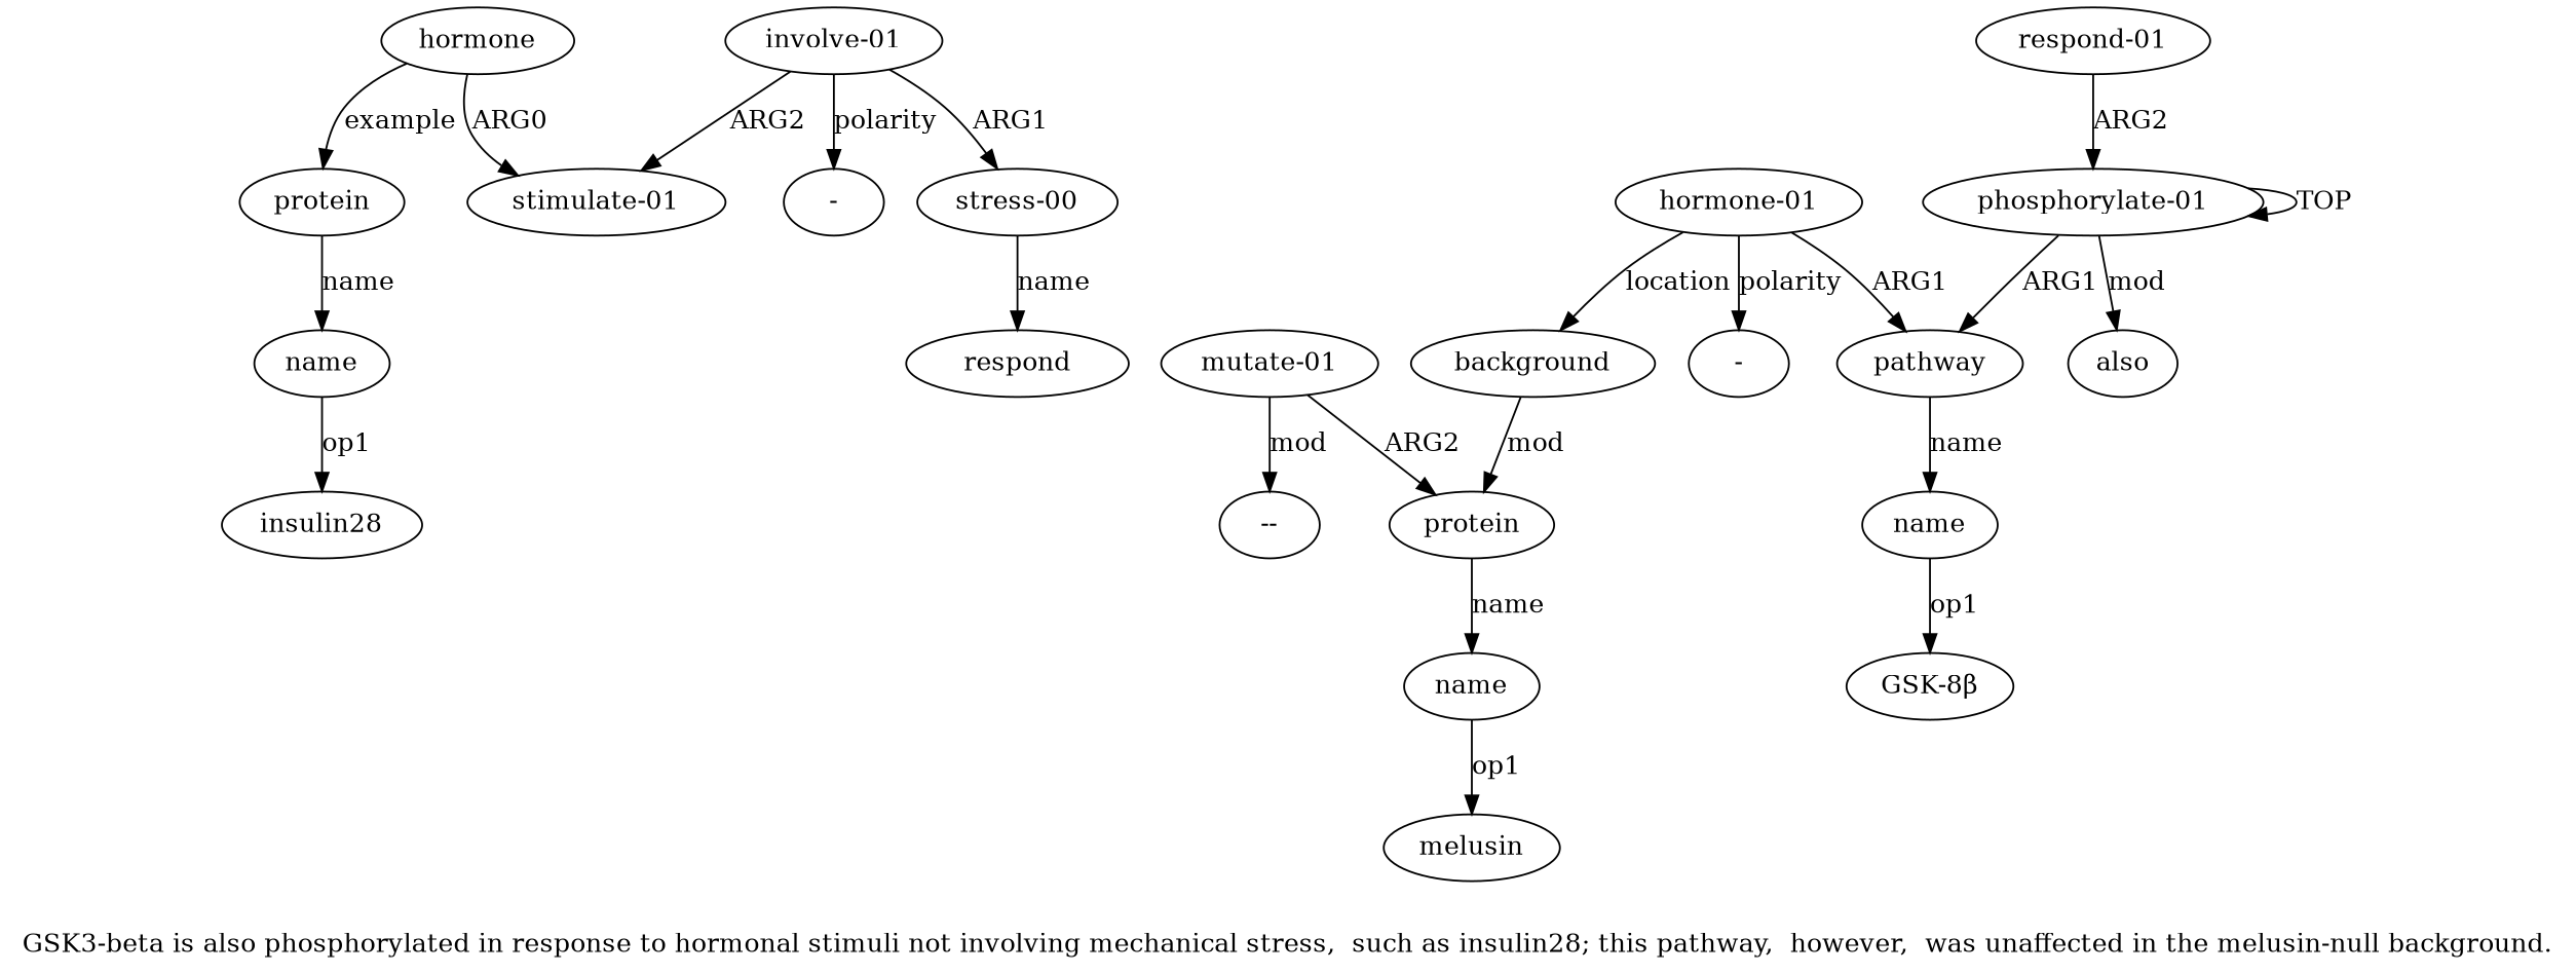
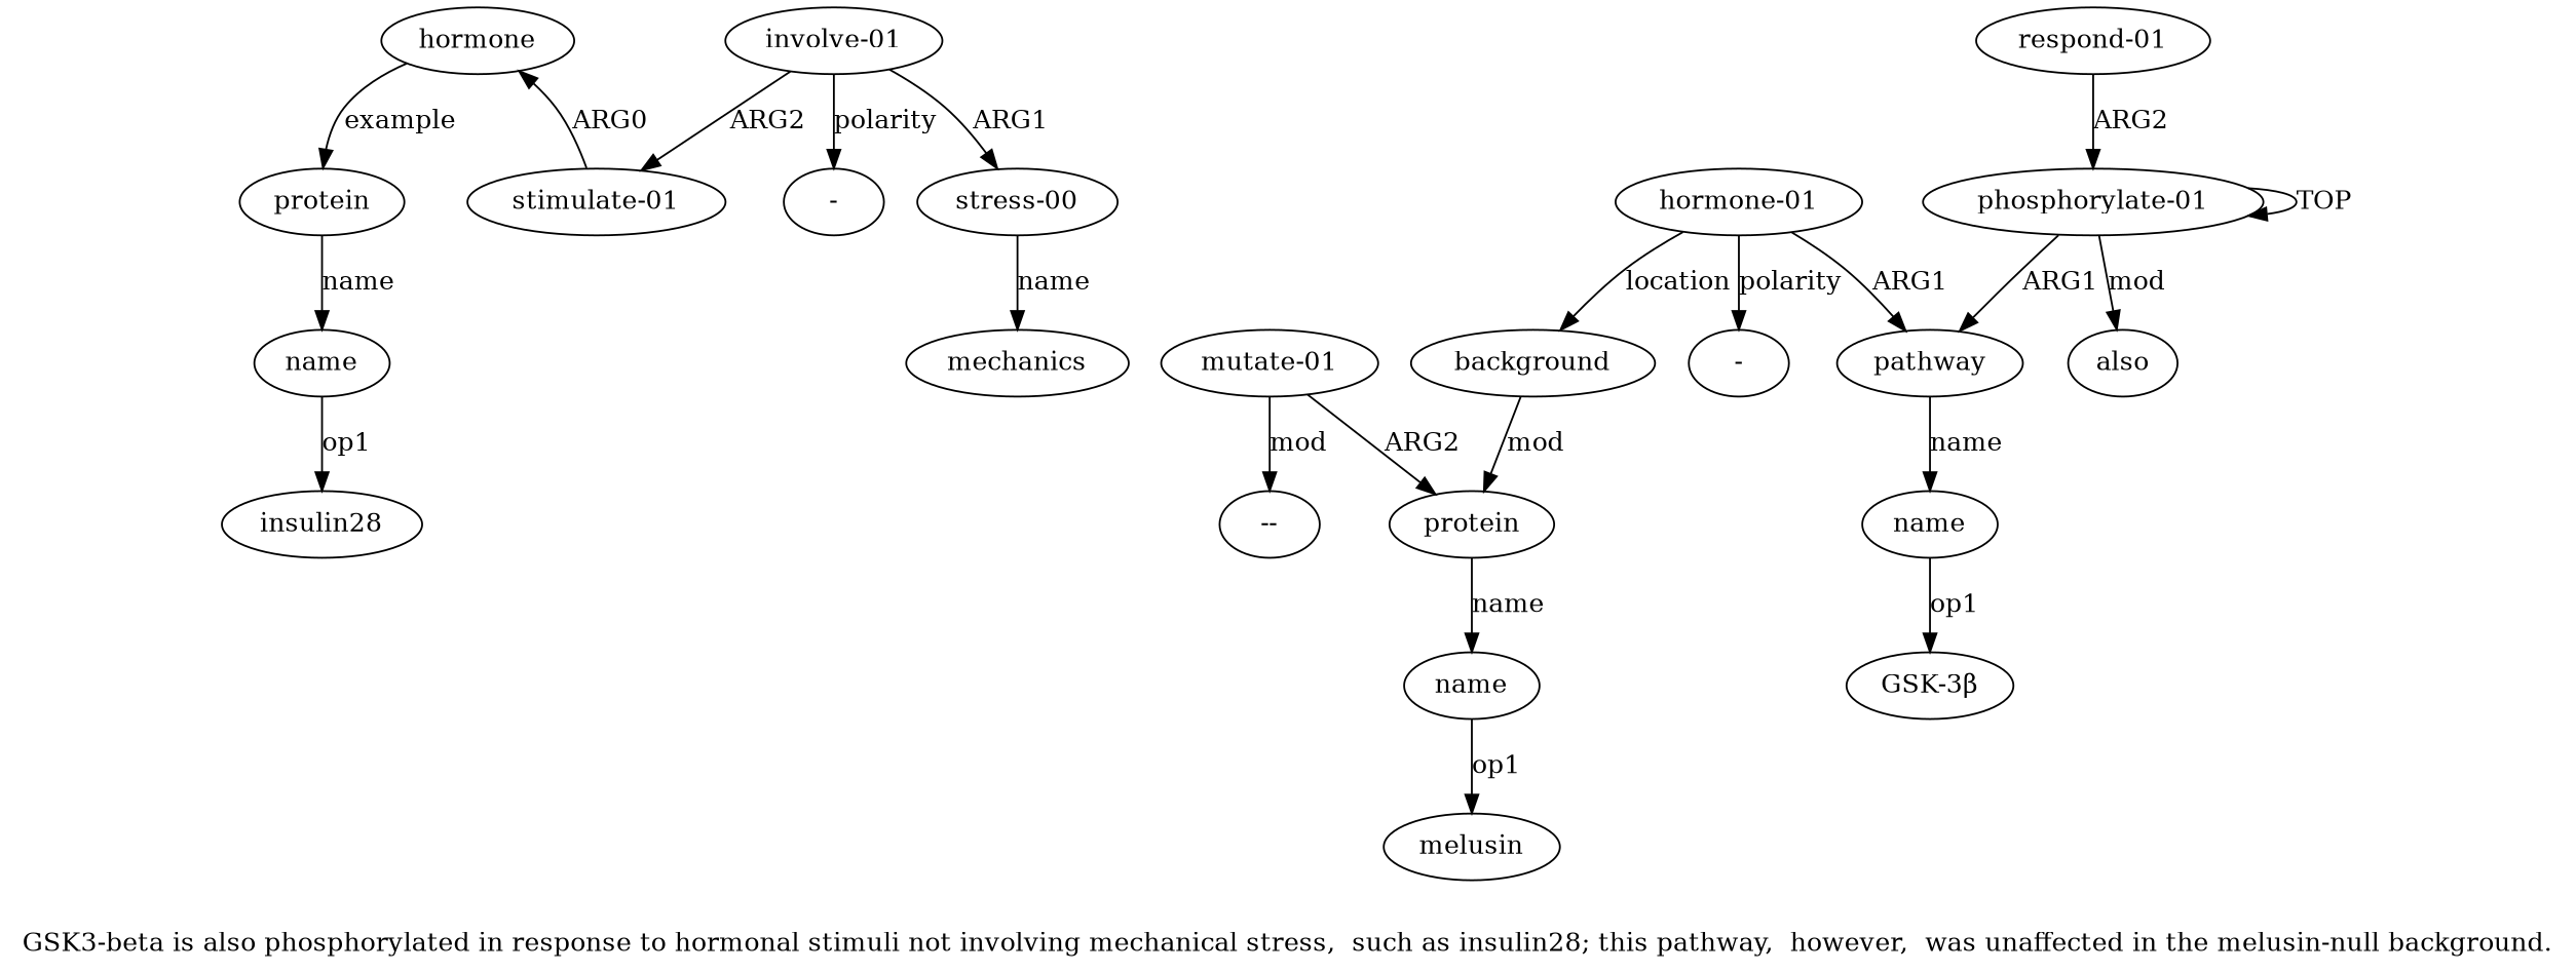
  digraph {
    label="GSK3-beta is also phosphorylated in response to hormonal stimuli not involving mechanical stress,  such as insulin28; this pathway,  however,  was unaffected in the melusin-null background."
    node [color=black gold_ind=-1 gold_label=name test_ind=-1 test_label=name]
    edge [color=black gold_label=mod test_label=mod]
    n1 [gold_label=insulin28 label=insulin28 test_label=insulin28]
    n2 [gold_label="-" label="-" test_label="-"]
    n3 [gold_label="--" label="--" test_label="--"]
    n4 [gold_label=melusin label=melusin test_label=melusin]
    n5 [gold_ind=15 gold_label=protein label=protein test_ind=15 test_label=protein]
    n6 [gold_ind=16 label=name test_ind=16]
    n7 [gold_ind=14 gold_label=background label=background test_ind=14 test_label=background]
    n8 [gold_ind=17 gold_label="mutate-01" label="mutate-01" test_ind=17 test_label="mutate-01"]
-   n9 [gold_ind=11 gold_label=mechanics label=respond test_ind=11 test_label=mechanics]
+   n9 [gold_ind=11 gold_label=mechanics label=mechanics test_ind=11 test_label=mechanics]
    n10 [gold_ind=10 gold_label="stress-00" label="stress-00" test_ind=10 test_label="stress-00"]
    n11 [gold_ind=13 gold_label="affect-01" label="hormone-01" test_ind=13 test_label="affect-01"]
    n12 [gold_ind=1 gold_label=pathway label=pathway test_ind=1 test_label=pathway]
    n13 [gold_label="-" label="-" test_label="-"]
    n14 [gold_ind=2 label=name test_ind=2]
-   n15 [gold_label="GSK-3β" label="GSK-8β" test_label="GSK-3β"]
+   n15 [gold_label="GSK-3β" label="GSK-3β" test_label="GSK-3β"]
    n16 [gold_ind=0 gold_label="phosphorylate-01" label="phosphorylate-01" test_ind=0 test_label="phosphorylate-01"]
    n17 [gold_ind=3 gold_label=also label=also test_ind=3 test_label=also]
    n18 [gold_ind=5 gold_label="stimulate-01" label="stimulate-01" test_ind=5 test_label="stimulate-01"]
    n19 [gold_ind=6 gold_label=hormone label=hormone test_ind=6 test_label=hormone]
    n20 [gold_ind=7 gold_label=protein label=protein test_ind=7 test_label=protein]
    n21 [gold_ind=8 label=name test_ind=8]
    n22 [gold_ind=4 gold_label="respond-01" label="respond-01" test_ind=4 test_label="respond-01"]
    n23 [gold_ind=9 gold_label="involve-01" label="involve-01" test_ind=9 test_label="involve-01"]
    n5 -> n6 [gold_label=name label=name test_label=name]
    n6 -> n4 [gold_label=op1 label=op1 test_label=op1]
    n7 -> n5 [label=mod]
    n8 -> n3 [label=mod]
    n8 -> n5 [gold_label=ARG2 label=ARG2 test_label=ARG2]
    n10 -> n9 [label=name]
    n11 -> n7 [gold_label=location label=location test_label=location]
    n11 -> n12 [gold_label=ARG1 label=ARG1 test_label=ARG1]
    n11 -> n13 [gold_label=polarity label=polarity test_label=polarity]
    n12 -> n14 [gold_label=name label=name test_label=name]
    n14 -> n15 [gold_label=op1 label=op1 test_label=op1]
    n16 -> n12 [gold_label=ARG1 label=ARG1 test_label=ARG1]
    n16 -> n16 [gold_label=TOP label=TOP test_label=TOP]
    n16 -> n17 [label=mod]
-   n19 -> n18 [gold_label=ARG0 label=ARG0 test_label=ARG0]
+   n18 -> n19 [gold_label=ARG0 label=ARG0 test_label=ARG0]
    n19 -> n20 [gold_label=example label=example test_label=example]
    n20 -> n21 [gold_label=name label=name test_label=name]
    n21 -> n1 [gold_label=op1 label=op1 test_label=op1]
    n22 -> n16 [gold_label=ARG2 label=ARG2 test_label=ARG2]
    n23 -> n2 [gold_label=polarity label=polarity test_label=polarity]
    n23 -> n10 [gold_label=ARG1 label=ARG1 test_label=ARG1]
    n23 -> n18 [gold_label=ARG2 label=ARG2 test_label=ARG2]
  }
